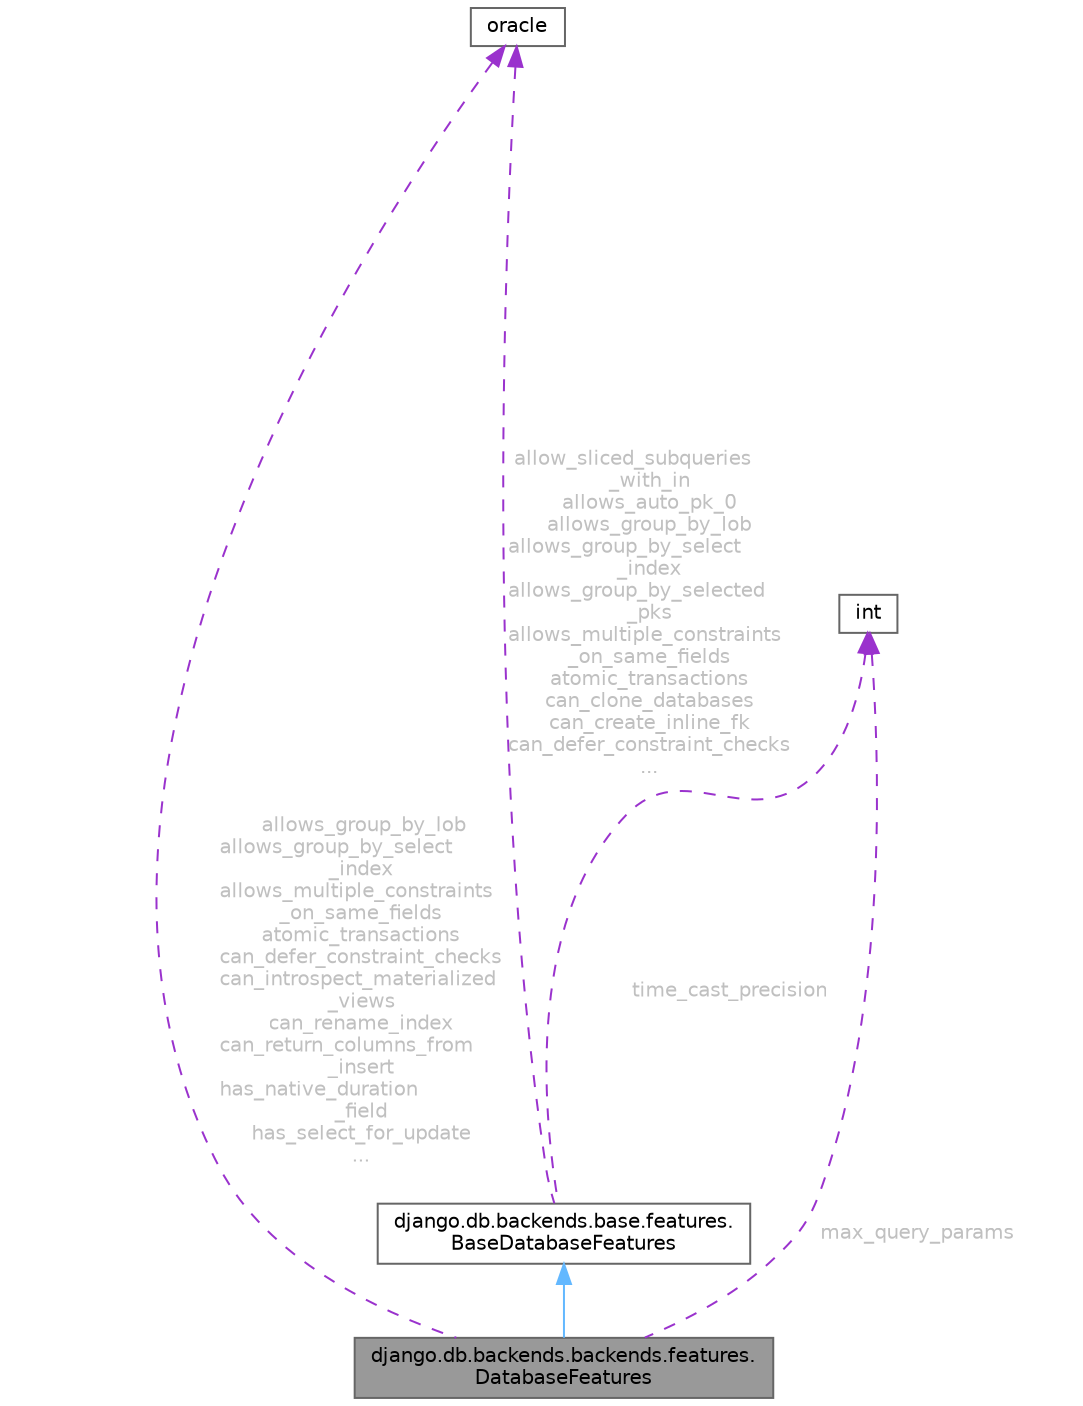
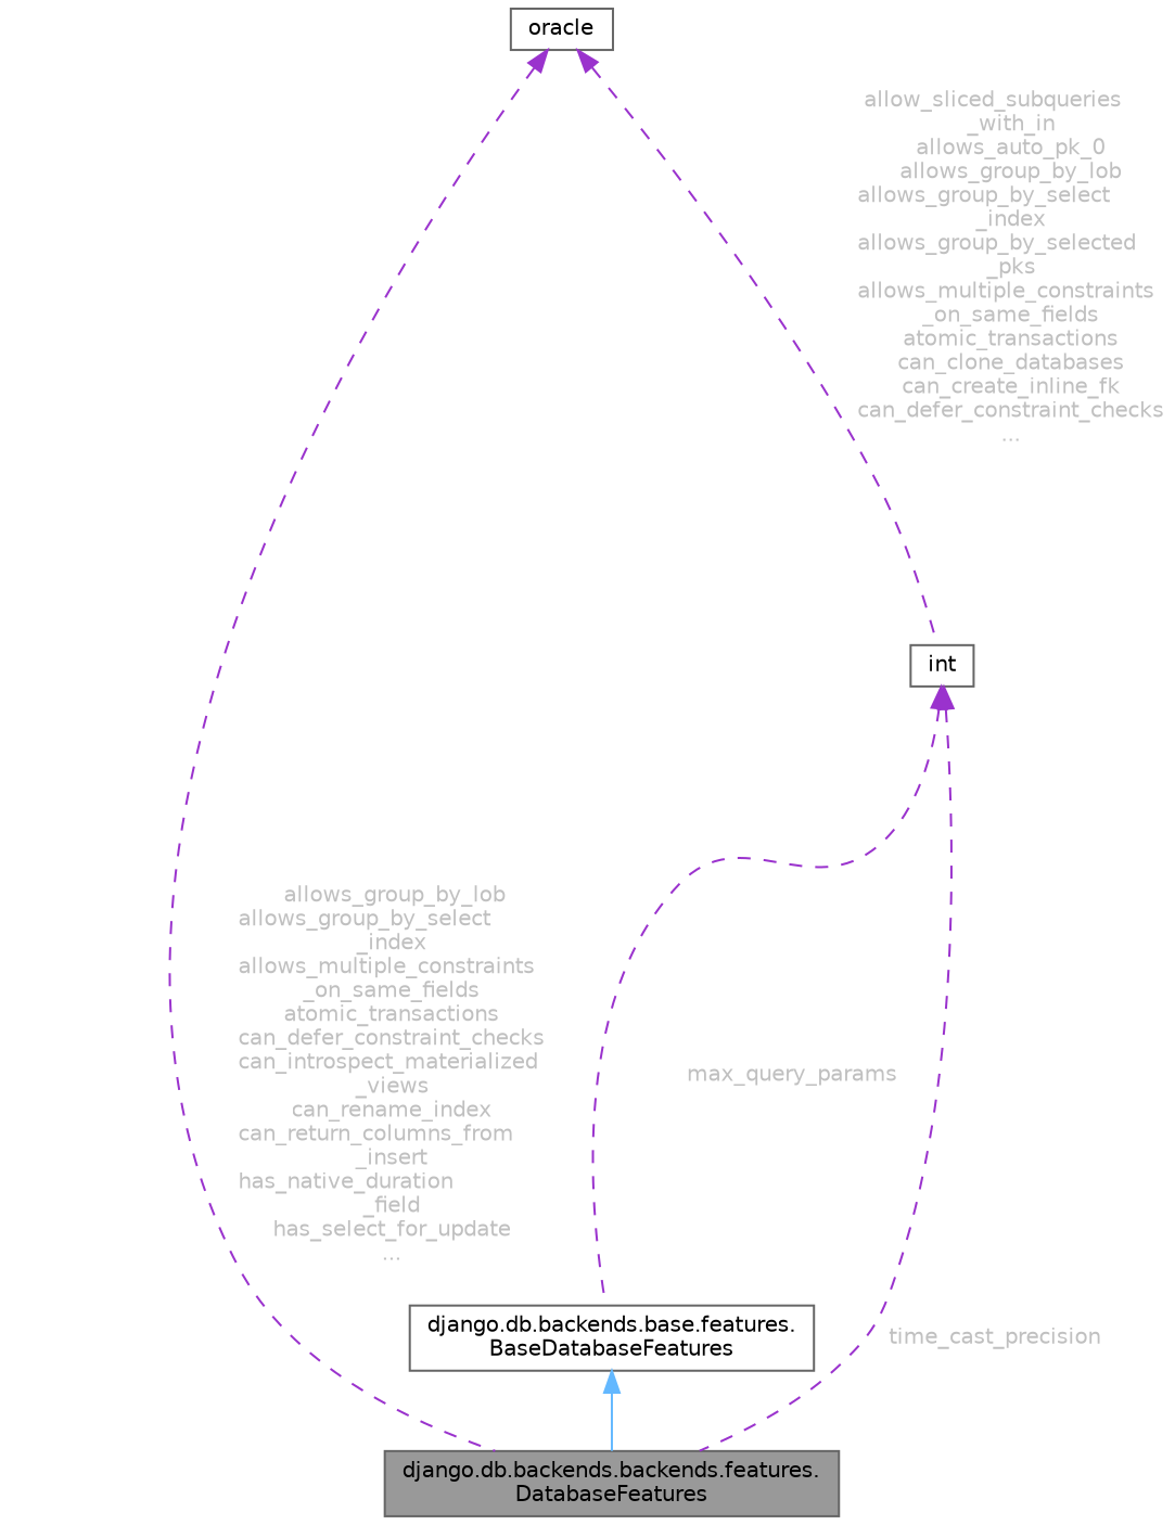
  digraph {
    node [color=gray40 fillcolor=white fontname=Helvetica fontsize=10 shape=box style=filled]
    edge [color=darkorchid3 dir=back fontname=Helvetica fontsize=10 labelfontname=Helvetica labelfontsize=10 style=dashed fontcolor=grey]
    n1 [fillcolor=grey60 fontcolor=black height=0.2 label="django.db.backends.backends.features.\lDatabaseFeatures" width=0.4]
    n2 [height=0.2 label="django.db.backends.base.features.\lBaseDatabaseFeatures" width=0.4]
    n3 [height=0.2 label=oracle width=0.4]
    n4 [height=0.2 label=int width=0.4]
    n2 -> n1 [color=steelblue1 style=solid fontcolor=""]
    n3 -> n1 [label=" allows_group_by_lob\nallows_group_by_select\l_index\nallows_multiple_constraints\l_on_same_fields\natomic_transactions\ncan_defer_constraint_checks\ncan_introspect_materialized\l_views\ncan_rename_index\ncan_return_columns_from\l_insert\nhas_native_duration\l_field\nhas_select_for_update\n..."]
-   n3 -> n2 [label=" allow_sliced_subqueries\l_with_in\nallows_auto_pk_0\nallows_group_by_lob\nallows_group_by_select\l_index\nallows_group_by_selected\l_pks\nallows_multiple_constraints\l_on_same_fields\natomic_transactions\ncan_clone_databases\ncan_create_inline_fk\ncan_defer_constraint_checks\n..."]
-   n4 -> n1 [label=" max_query_params"]
-   n4 -> n2 [label=" time_cast_precision"]
+   n3 -> n4 [label=" allow_sliced_subqueries\l_with_in\nallows_auto_pk_0\nallows_group_by_lob\nallows_group_by_select\l_index\nallows_group_by_selected\l_pks\nallows_multiple_constraints\l_on_same_fields\natomic_transactions\ncan_clone_databases\ncan_create_inline_fk\ncan_defer_constraint_checks\n..."]
+   n4 -> n1 [label=" time_cast_precision"]
+   n4 -> n2 [label=" max_query_params"]
  }
